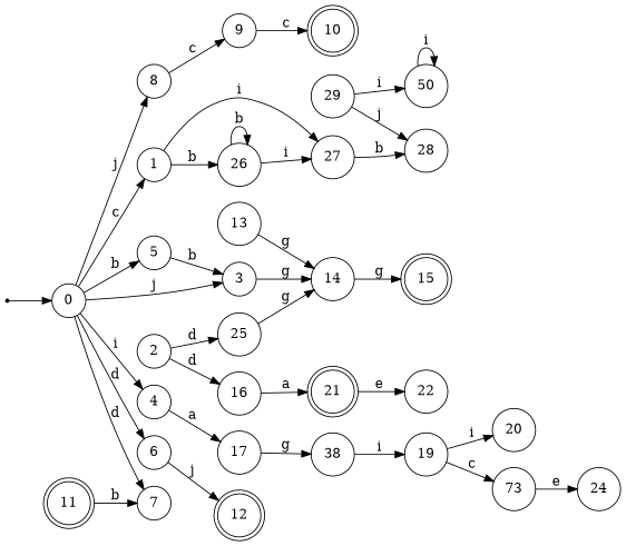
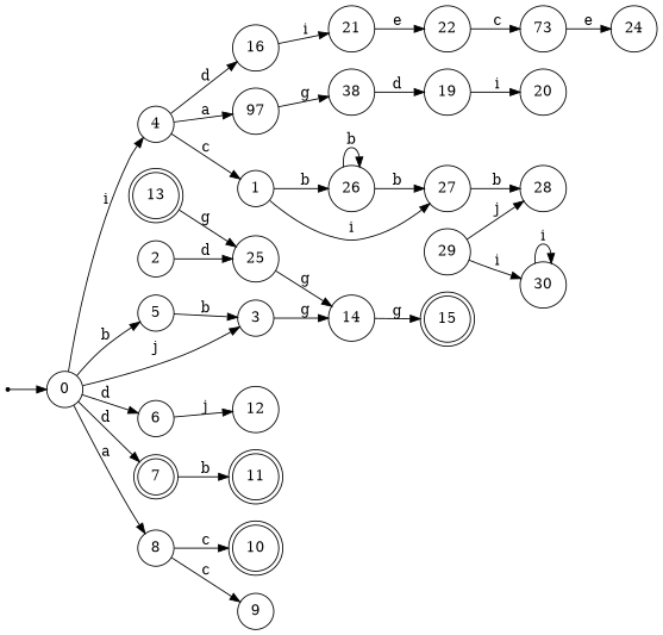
  digraph {
    rankdir=LR
    node [shape=circle]
    dummy0 [shape=point]
    0
    1
    3
    4
    5
    6
-   7
+   7 [shape=doublecircle]
    8
    26
    27
    2
    25
    14
    16
-   17
-   12 [shape=doublecircle]
+   17 [label=97]
+   12
    11 [shape=doublecircle]
    9
    28
    15 [shape=doublecircle]
-   21 [shape=doublecircle]
+   21
    n23 [label=38]
-   13
+   13 [shape=doublecircle]
    10 [shape=doublecircle]
    22
    19
    20
    n29 [label=73]
    24
    29
-   30 [label=50]
+   30
    dummy0 -> 0
-   0 -> 1 [label=c]
+   4 -> 1 [label=c]
    0 -> 3 [label=j]
    0 -> 4 [label=i]
    0 -> 5 [label=b]
    0 -> 6 [label=d]
    0 -> 7 [label=d]
-   0 -> 8 [label=j]
+   0 -> 8 [label=a]
    1 -> 26 [label=b]
    1 -> 27 [label=i]
    3 -> 14 [label=g]
-   2 -> 16 [label=d]
+   4 -> 16 [label=d]
    4 -> 17 [label=a]
    5 -> 3 [label=b]
    6 -> 12 [label=j]
-   11 -> 7 [label=b]
+   7 -> 11 [label=b]
    8 -> 9 [label=c]
    26 -> 26 [label=b]
-   26 -> 27 [label=i]
+   26 -> 27 [label=b]
    27 -> 28 [label=b]
    2 -> 25 [label=d]
    25 -> 14 [label=g]
    14 -> 15 [label=g]
-   16 -> 21 [label=a]
+   16 -> 21 [label=i]
    17 -> n23 [label=g]
-   9 -> 10 [label=c]
+   8 -> 10 [label=c]
    21 -> 22 [label=e]
-   n23 -> 19 [label=i]
-   13 -> 14 [label=g]
-   19 -> n29 [label=c]
+   n23 -> 19 [label=d]
+   13 -> 25 [label=g]
+   22 -> n29 [label=c]
    19 -> 20 [label=i]
    n29 -> 24 [label=e]
    29 -> 28 [label=j]
    29 -> 30 [label=i]
    30 -> 30 [label=i]
  }
